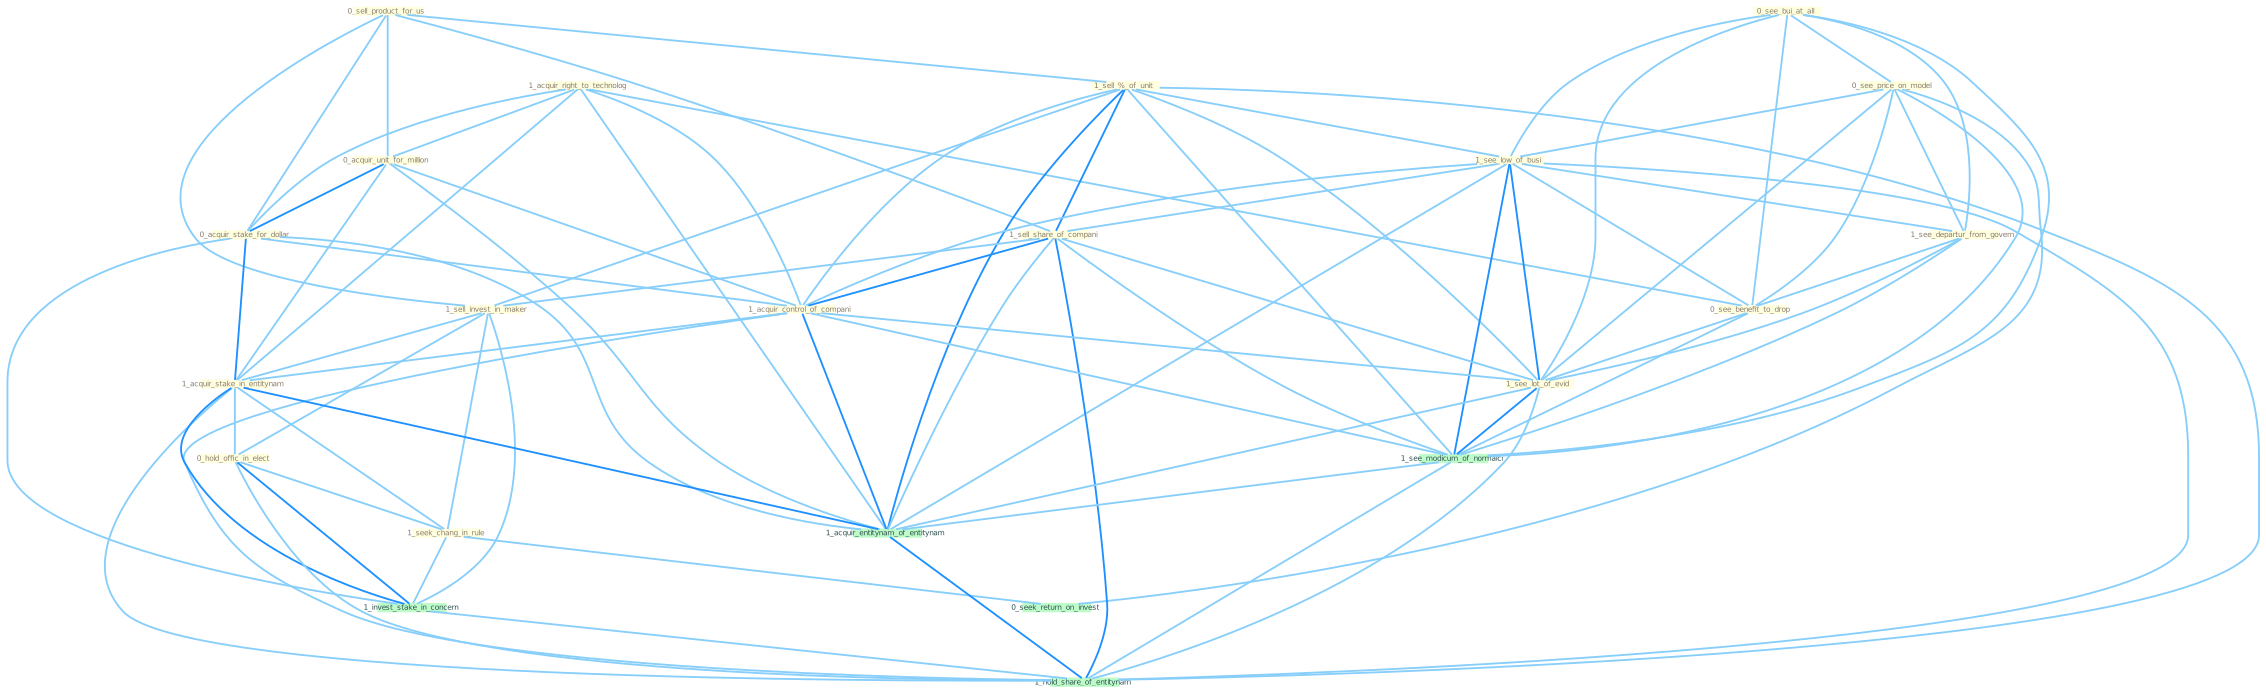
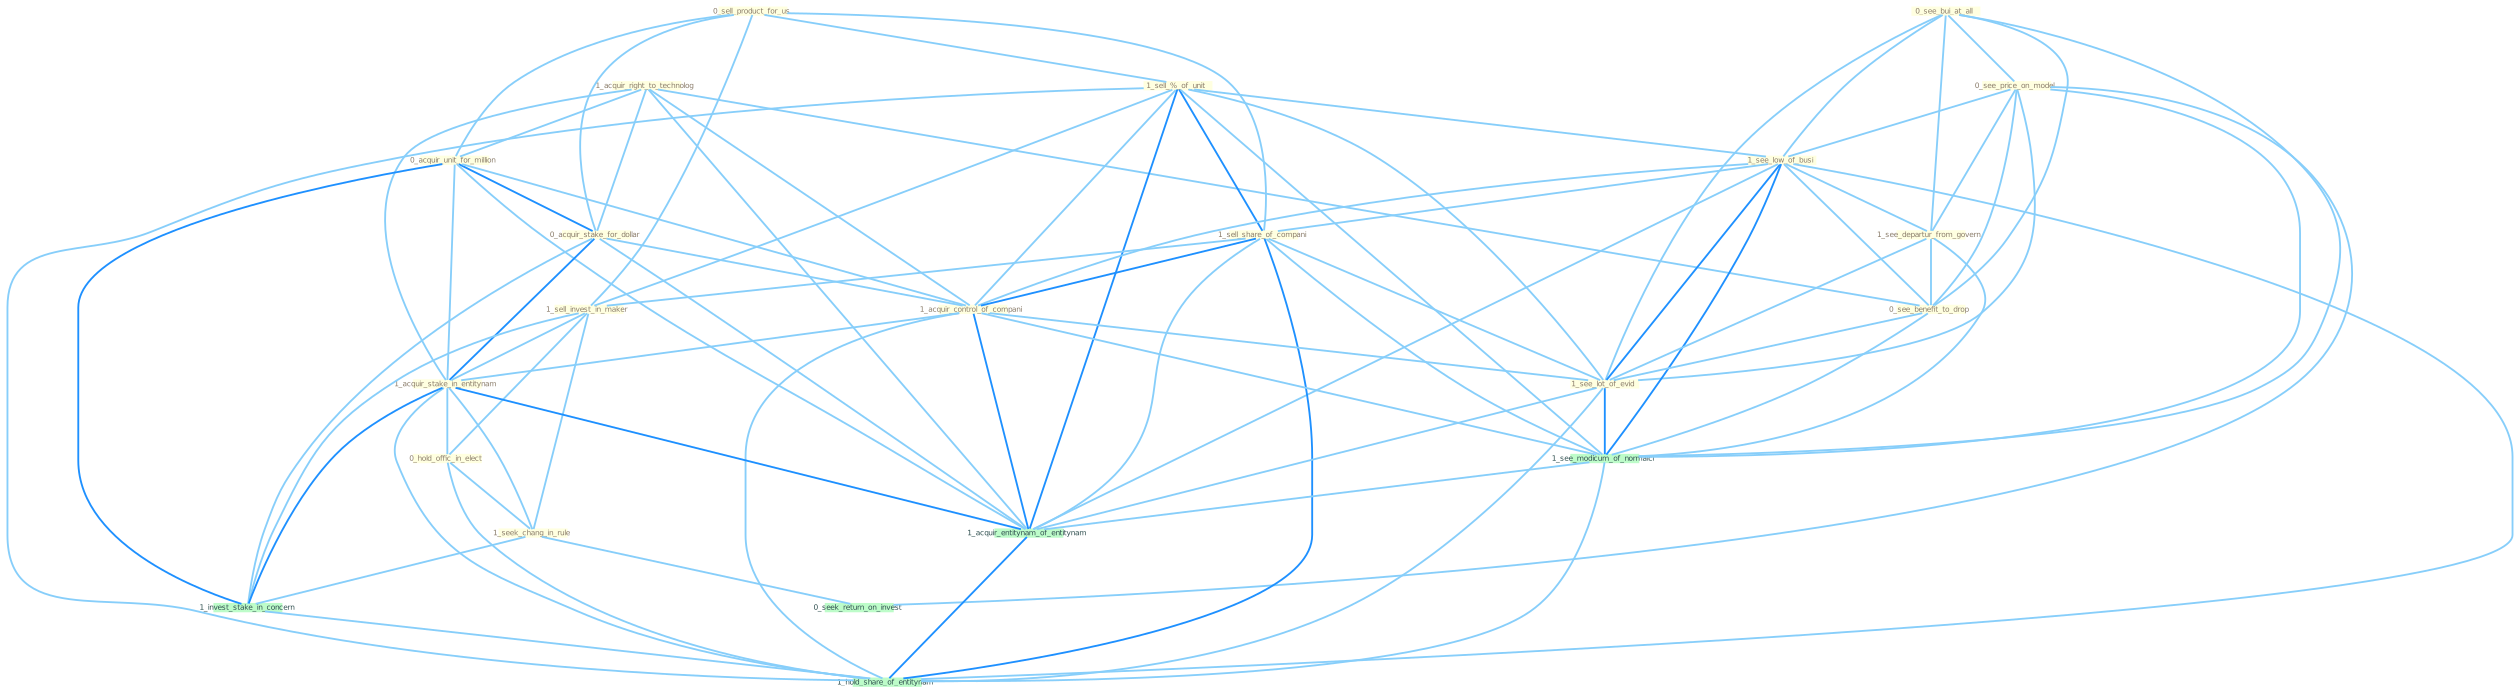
  graph {
    fontname="DejaVu Sans"
    node [color="#ffffe0" fixedsize=true fontcolor="#8b7d6b" fontname="DejaVu Sans" fontsize=4 shape=polygon style=filled]
    edge [color="#87cefa" fontname="DejaVu Sans" w=1]
    "1_acquir_right_to_technolog " [height=.06 width=.5]
    "0_sell_product_for_us " [height=.06 width=.5]
    "0_see_bui_at_all " [height=.06 width=.5]
    "0_see_price_on_model " [height=.06 width=.5]
    "1_sell_%_of_unit " [height=.06 width=.5]
    "1_see_low_of_busi " [height=.06 width=.5]
    "0_acquir_unit_for_million " [height=.06 width=.5]
    "1_see_departur_from_govern " [height=.06 width=.5]
    "1_sell_share_of_compani " [height=.06 width=.5]
    "0_acquir_stake_for_dollar " [height=.06 width=.5]
    "1_acquir_control_of_compani " [height=.06 width=.5]
    "1_sell_invest_in_maker " [height=.06 width=.5]
    "1_acquir_stake_in_entitynam " [height=.06 width=.5]
    "0_hold_offic_in_elect " [height=.06 width=.5]
    "0_see_benefit_to_drop " [height=.06 width=.5]
    "1_see_lot_of_evid " [height=.06 width=.5]
    "1_seek_chang_in_rule " [height=.06 width=.5]
    "1_acquir_entitynam_of_entitynam " [color="#BDFCC9" fontcolor="#2f4f4f" height=.06 width=.5]
    "1_see_modicum_of_normalci " [color="#BDFCC9" fontcolor="#2f4f4f" height=.06 width=.5]
    "0_seek_return_on_invest " [color="#BDFCC9" fontcolor="#2f4f4f" height=.06 width=.5]
    "1_hold_share_of_entitynam " [color="#BDFCC9" fontcolor="#2f4f4f" height=.06 width=.5]
    n22 [color="#BDFCC9" fontcolor="#2f4f4f" height=.06 label="1_invest_stake_in_concern" width=.5]
    subgraph sub_1 {
    }
    subgraph sub_2 {
      "1_acquir_right_to_technolog "
      "0_sell_product_for_us "
      "0_see_bui_at_all "
      "0_see_price_on_model "
      "1_sell_%_of_unit "
      "1_see_low_of_busi "
      "0_acquir_unit_for_million "
      "1_see_departur_from_govern "
      "1_sell_share_of_compani "
      "0_acquir_stake_for_dollar "
      "1_acquir_control_of_compani "
      "1_sell_invest_in_maker "
      "1_acquir_stake_in_entitynam "
      "0_hold_offic_in_elect "
      "0_see_benefit_to_drop "
      "1_see_lot_of_evid "
      "1_seek_chang_in_rule "
    }
    "1_acquir_right_to_technolog " -- "0_acquir_unit_for_million "
    "1_acquir_right_to_technolog " -- "0_acquir_stake_for_dollar "
    "1_acquir_right_to_technolog " -- "1_acquir_control_of_compani "
    "1_acquir_right_to_technolog " -- "1_acquir_stake_in_entitynam "
    "1_acquir_right_to_technolog " -- "0_see_benefit_to_drop "
    "1_acquir_right_to_technolog " -- "1_acquir_entitynam_of_entitynam "
    "0_sell_product_for_us " -- "1_sell_%_of_unit "
    "0_sell_product_for_us " -- "0_acquir_unit_for_million "
    "0_sell_product_for_us " -- "1_sell_share_of_compani "
    "0_sell_product_for_us " -- "0_acquir_stake_for_dollar "
    "0_sell_product_for_us " -- "1_sell_invest_in_maker "
    "0_see_bui_at_all " -- "0_see_price_on_model "
    "0_see_bui_at_all " -- "1_see_low_of_busi "
    "0_see_bui_at_all " -- "1_see_departur_from_govern "
    "0_see_bui_at_all " -- "0_see_benefit_to_drop "
    "0_see_bui_at_all " -- "1_see_lot_of_evid "
    "0_see_bui_at_all " -- "1_see_modicum_of_normalci "
    "0_see_price_on_model " -- "1_see_low_of_busi "
    "0_see_price_on_model " -- "1_see_departur_from_govern "
    "0_see_price_on_model " -- "0_see_benefit_to_drop "
    "0_see_price_on_model " -- "1_see_lot_of_evid "
    "0_see_price_on_model " -- "1_see_modicum_of_normalci "
    "0_see_price_on_model " -- "0_seek_return_on_invest "
    "1_sell_%_of_unit " -- "1_see_low_of_busi "
    "1_sell_%_of_unit " -- "1_sell_share_of_compani " [color="#1e90ff" w=2]
    "1_sell_%_of_unit " -- "1_acquir_control_of_compani "
    "1_sell_%_of_unit " -- "1_sell_invest_in_maker "
    "1_sell_%_of_unit " -- "1_see_lot_of_evid "
    "1_sell_%_of_unit " -- "1_acquir_entitynam_of_entitynam " [color="#1e90ff"]
    "1_sell_%_of_unit " -- "1_see_modicum_of_normalci "
    "1_sell_%_of_unit " -- "1_hold_share_of_entitynam "
    "1_see_low_of_busi " -- "1_see_departur_from_govern "
    "1_see_low_of_busi " -- "1_sell_share_of_compani "
    "1_see_low_of_busi " -- "1_acquir_control_of_compani "
    "1_see_low_of_busi " -- "0_see_benefit_to_drop "
    "1_see_low_of_busi " -- "1_see_lot_of_evid " [color="#1e90ff" w=2]
    "1_see_low_of_busi " -- "1_acquir_entitynam_of_entitynam "
    "1_see_low_of_busi " -- "1_see_modicum_of_normalci " [color="#1e90ff" w=2]
    "1_see_low_of_busi " -- "1_hold_share_of_entitynam "
    "0_acquir_unit_for_million " -- "0_acquir_stake_for_dollar " [color="#1e90ff" w=2]
    "0_acquir_unit_for_million " -- "1_acquir_control_of_compani "
    "0_acquir_unit_for_million " -- "1_acquir_stake_in_entitynam "
    "0_acquir_unit_for_million " -- "1_acquir_entitynam_of_entitynam "
    "1_see_departur_from_govern " -- "0_see_benefit_to_drop "
    "1_see_departur_from_govern " -- "1_see_lot_of_evid "
    "1_see_departur_from_govern " -- "1_see_modicum_of_normalci "
    "1_sell_share_of_compani " -- "1_acquir_control_of_compani " [color="#1e90ff" w=2]
    "1_sell_share_of_compani " -- "1_sell_invest_in_maker "
    "1_sell_share_of_compani " -- "1_see_lot_of_evid "
    "1_sell_share_of_compani " -- "1_acquir_entitynam_of_entitynam "
    "1_sell_share_of_compani " -- "1_see_modicum_of_normalci "
    "1_sell_share_of_compani " -- "1_hold_share_of_entitynam " [color="#1e90ff" w=2]
    "0_acquir_stake_for_dollar " -- "1_acquir_control_of_compani "
    "0_acquir_stake_for_dollar " -- "1_acquir_stake_in_entitynam " [color="#1e90ff" w=2]
    "0_acquir_stake_for_dollar " -- "1_acquir_entitynam_of_entitynam "
    "0_acquir_stake_for_dollar " -- n22
    "1_acquir_control_of_compani " -- "1_acquir_stake_in_entitynam "
    "1_acquir_control_of_compani " -- "1_see_lot_of_evid "
    "1_acquir_control_of_compani " -- "1_acquir_entitynam_of_entitynam " [color="#1e90ff" w=2]
    "1_acquir_control_of_compani " -- "1_see_modicum_of_normalci "
    "1_acquir_control_of_compani " -- "1_hold_share_of_entitynam "
    "1_sell_invest_in_maker " -- "1_acquir_stake_in_entitynam "
    "1_sell_invest_in_maker " -- "0_hold_offic_in_elect "
    "1_sell_invest_in_maker " -- "1_seek_chang_in_rule "
    "1_sell_invest_in_maker " -- n22
    "1_acquir_stake_in_entitynam " -- "0_hold_offic_in_elect "
    "1_acquir_stake_in_entitynam " -- "1_seek_chang_in_rule "
    "1_acquir_stake_in_entitynam " -- "1_acquir_entitynam_of_entitynam " [color="#1e90ff" w=2]
    "1_acquir_stake_in_entitynam " -- "1_hold_share_of_entitynam "
    "1_acquir_stake_in_entitynam " -- n22 [color="#1e90ff" w=2]
    "0_hold_offic_in_elect " -- "1_seek_chang_in_rule "
    "0_hold_offic_in_elect " -- "1_hold_share_of_entitynam "
-   "0_hold_offic_in_elect " -- n22 [color="#1e90ff" w=2]
+   "0_acquir_unit_for_million " -- n22 [color="#1e90ff" w=2]
    "0_see_benefit_to_drop " -- "1_see_lot_of_evid "
    "0_see_benefit_to_drop " -- "1_see_modicum_of_normalci "
    "1_see_lot_of_evid " -- "1_acquir_entitynam_of_entitynam "
    "1_see_lot_of_evid " -- "1_see_modicum_of_normalci " [color="#1e90ff" w=2]
    "1_see_lot_of_evid " -- "1_hold_share_of_entitynam "
    "1_seek_chang_in_rule " -- "0_seek_return_on_invest "
    "1_seek_chang_in_rule " -- n22
    "1_acquir_entitynam_of_entitynam " -- "1_hold_share_of_entitynam " [color="#1e90ff" w=2]
    "1_see_modicum_of_normalci " -- "1_acquir_entitynam_of_entitynam "
    "1_see_modicum_of_normalci " -- "1_hold_share_of_entitynam "
    n22 -- "1_hold_share_of_entitynam "
  }
